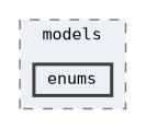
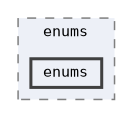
  digraph {
    compound=true
    fontname="DejaVu Sans Mono"
    n1 [color=grey25 fillcolor="#edf0f7" fontname="DejaVu Sans Mono" fontsize=10 height=0.2 label=enums shape=box style="filled,bold" width=0.4]
    subgraph cluster_1 {
      bgcolor="#edf0f7"
      fontsize=10
-     label=models
+     label=enums
      pencolor=grey50
      style="filled,dashed"
      n1
    }
  }
